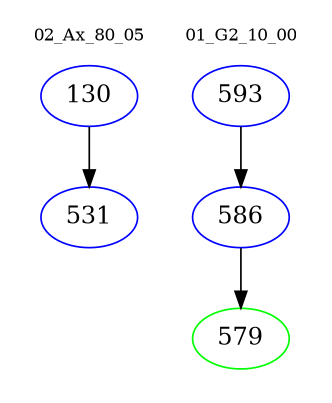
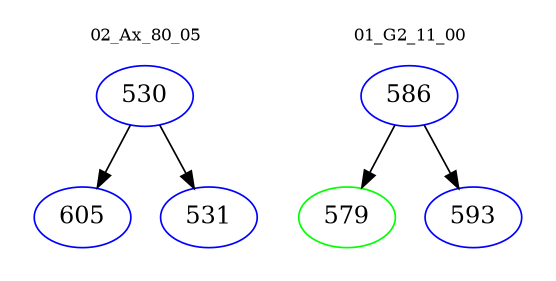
  digraph {
    node [color=blue]
    edge [color=black]
-   n1 [label=130]
+   n1 [label=530]
+   n2 [label=605]
    n3 [label=531]
    n4 [label=586]
    n5 [color=green label=579]
    n6 [label=593]
    subgraph cluster_1 {
      color=white
      fontsize=10
      label="02_Ax_80_05"
      n1
+     n2
      n3
    }
    subgraph cluster_2 {
      color=white
      fontsize=10
-     label="01_G2_10_00"
+     label="01_G2_11_00"
      n4
      n5
      n6
    }
+   n1 -> n2
    n1 -> n3
    n4 -> n5
-   n6 -> n4
+   n4 -> n6
  }
